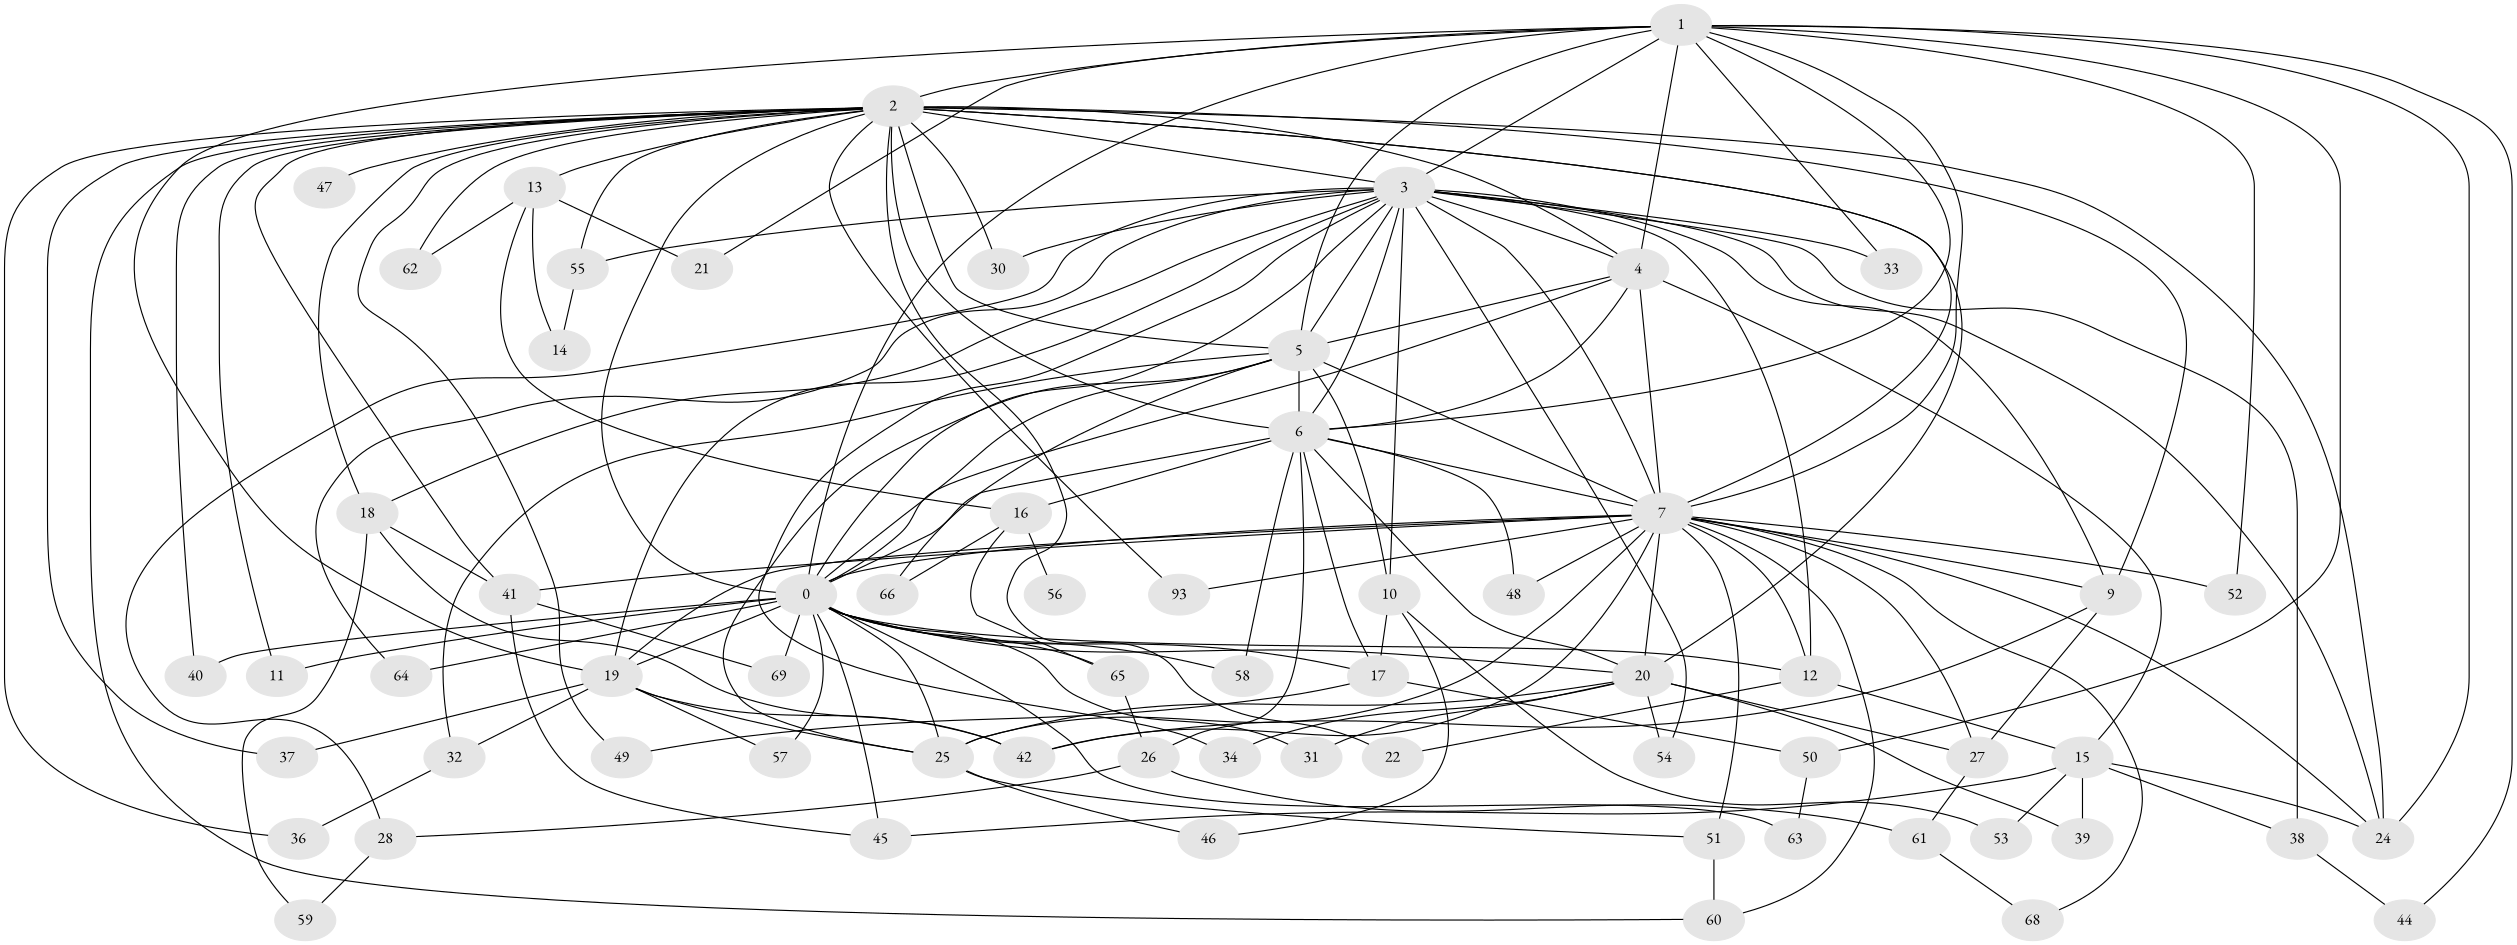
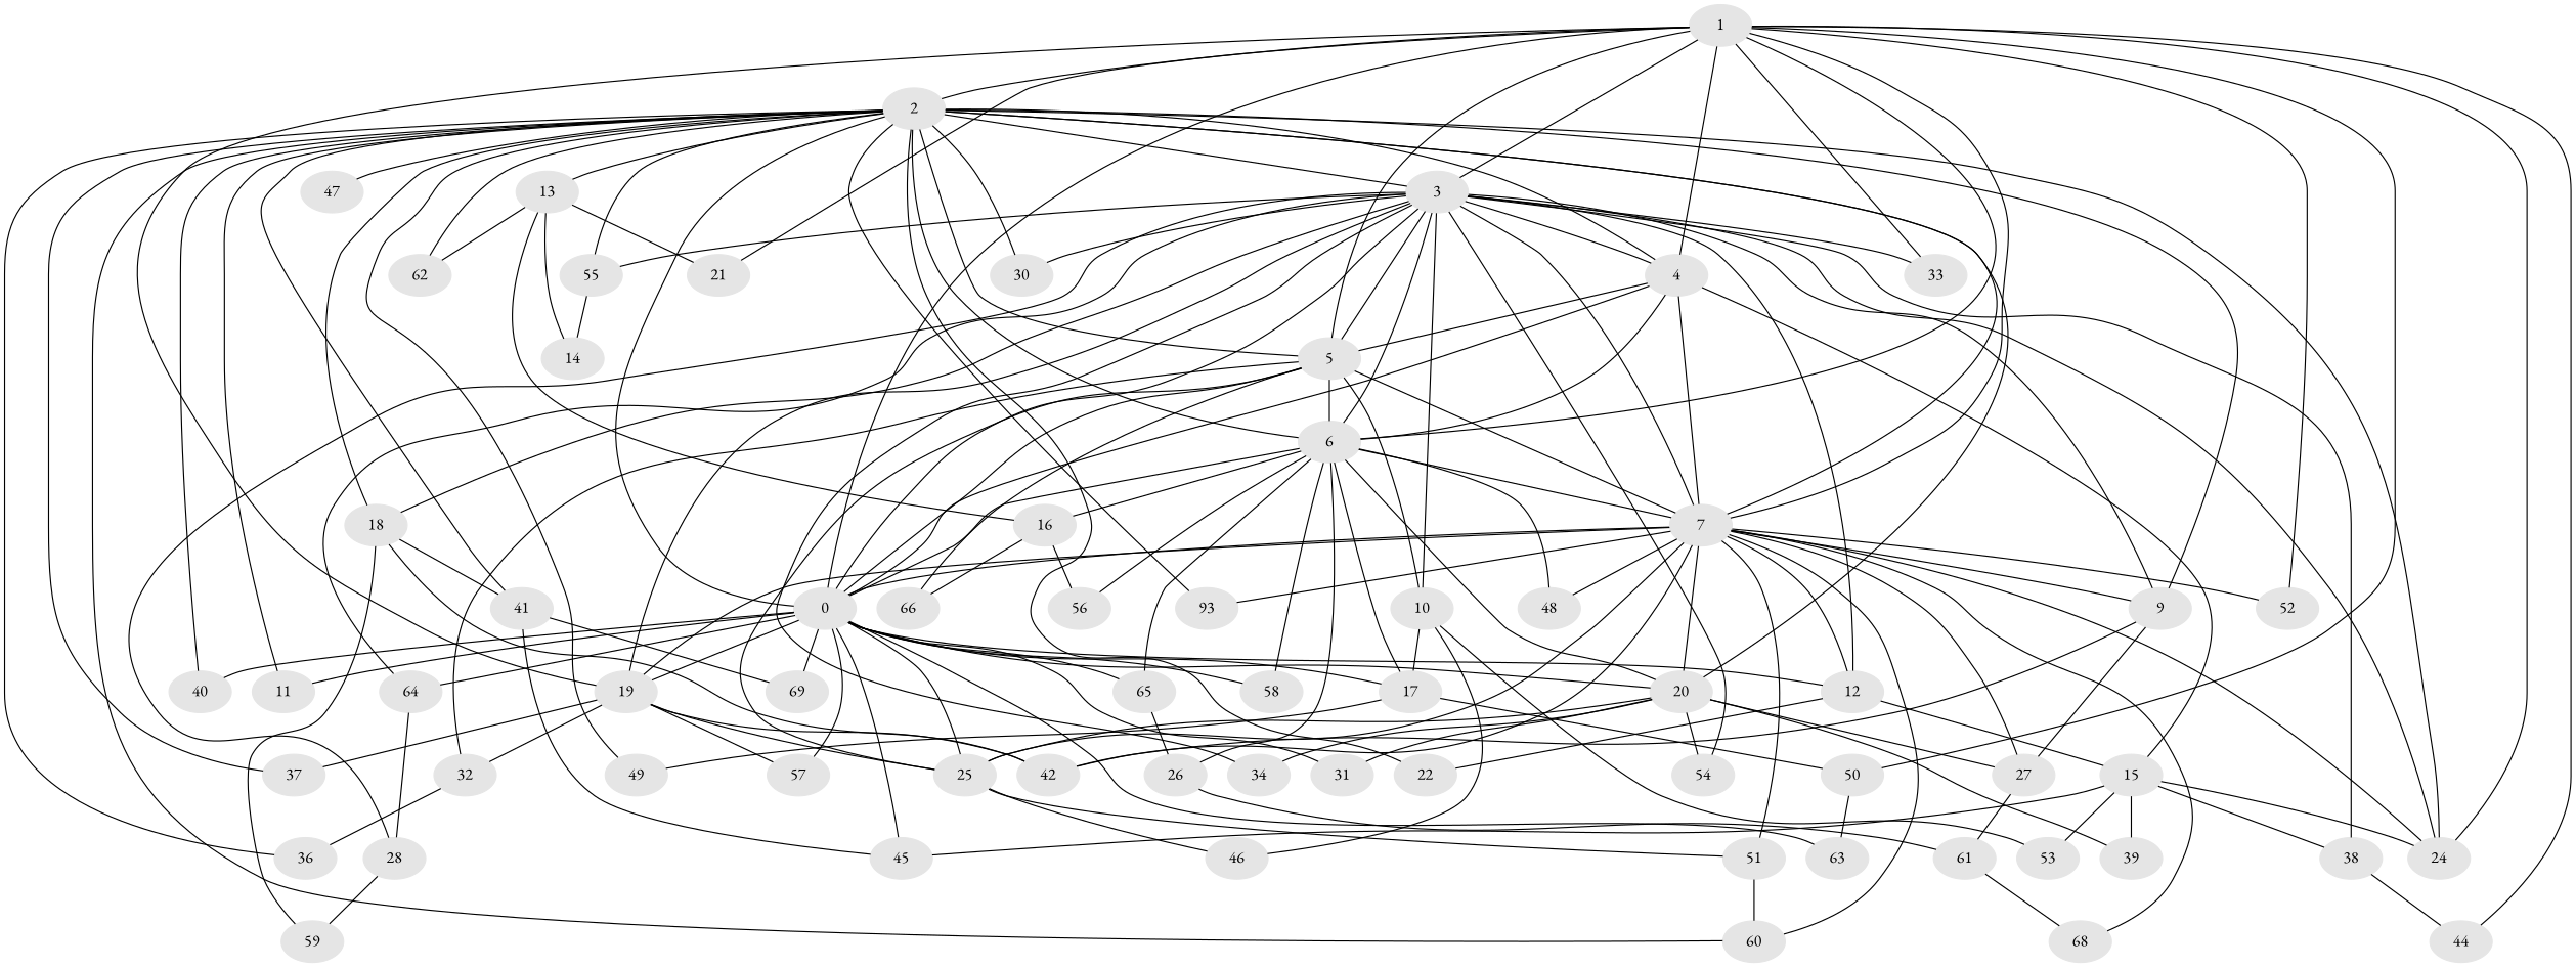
  graph {
    fontname="EB Garamond"
    node [color=gray90 fontname="EB Garamond" style=filled]
    edge [fontname="EB Garamond" weight=1.0]
    1
    2
    3
    4
    5
    6
    7
    n8 [label=0]
    19
    21
    24
    33
    44
    50
    52
    9
    11
    13
    18
    20
    22
    n22 [label=93]
    30
    36
    37
    40
    41
    47
    49
    55
    60
    62
    10
    12
    28
    34
    38
    54
    64
    15
    25
    32
    66
    16
    17
    26
    48
    56
    58
    65
    27
    42
    51
    68
    31
    45
    57
    63
    69
    14
    59
    39
    46
    53
    61
    1 -- 2 [weight=2.0]
    1 -- 3 [weight=3.0]
    1 -- 4 [weight=2.0]
    1 -- 5
    1 -- 6
    1 -- 7 [weight=2.0]
    1 -- n8
    1 -- 19
    1 -- 21
    1 -- 24
    1 -- 33
    1 -- 44
    1 -- 50
    1 -- 52
    2 -- 3 [weight=4.0]
    2 -- 4 [weight=2.0]
    2 -- 5 [weight=2.0]
    2 -- 6 [weight=2.0]
    2 -- 7 [weight=3.0]
    2 -- n8 [weight=2.0]
    2 -- 24
    2 -- 9
    2 -- 11
    2 -- 13 [weight=2.0]
    2 -- 18
    2 -- 20
    2 -- 22
    2 -- n22 [weight=2.0]
    2 -- 30
    2 -- 36
    2 -- 37
    2 -- 40
    2 -- 41
    2 -- 47
    2 -- 49
    2 -- 55
    2 -- 60
    2 -- 62
    3 -- 4 [weight=2.0]
    3 -- 5 [weight=2.0]
    3 -- 6 [weight=3.0]
    3 -- 7 [weight=3.0]
    3 -- n8 [weight=3.0]
    3 -- 19
    3 -- 24
    3 -- 33 [weight=2.0]
    3 -- 9
    3 -- 18
    3 -- 30
    3 -- 55
    3 -- 10
    3 -- 12 [weight=2.0]
    3 -- 28
    3 -- 34
    3 -- 38
    3 -- 54
    3 -- 64
    4 -- 5 [weight=2.0]
    4 -- 6
    4 -- 7 [weight=14.0]
    4 -- n8
    4 -- 15 [weight=2.0]
    5 -- 6
    5 -- 7 [weight=2.0]
    5 -- n8
    5 -- 10
    5 -- 25
    5 -- 32
    5 -- 66
    6 -- 7
    6 -- n8
    6 -- 20
    6 -- 16
    6 -- 17
    6 -- 26
    6 -- 48
+   6 -- 56
    6 -- 58
-   16 -- 65
+   6 -- 65
    7 -- n8 [weight=2.0]
    7 -- 19 [weight=2.0]
    7 -- 24
    7 -- 52
    7 -- 9
    7 -- 20 [weight=2.0]
    7 -- n22
-   7 -- 41 [weight=2.0]
    7 -- 60
    7 -- 12
    7 -- 25
    7 -- 48
    7 -- 27
    7 -- 42
    7 -- 51 [weight=3.0]
    7 -- 68
    n8 -- 19
    n8 -- 11 [weight=2.0]
    n8 -- 20
    n8 -- 40
    n8 -- 12
    n8 -- 64
    n8 -- 25
    n8 -- 17
    n8 -- 58
    n8 -- 65
    n8 -- 31
    n8 -- 45
    n8 -- 57
    n8 -- 63
    n8 -- 69
    19 -- 37
    19 -- 25
    19 -- 32
    19 -- 42
    19 -- 57
    50 -- 63
    9 -- 27
    9 -- 42
    13 -- 21
    13 -- 62
    13 -- 16
    13 -- 14
    18 -- 41
    18 -- 42
    18 -- 59
    20 -- 34
    20 -- 54
    20 -- 25
    20 -- 27
    20 -- 31
    20 -- 39
    41 -- 45
    41 -- 69
    55 -- 14
    10 -- 17 [weight=2.0]
    10 -- 46
    10 -- 53
    12 -- 22
    12 -- 15
    28 -- 59
    38 -- 44
    15 -- 24
    15 -- 38
    15 -- 45
    15 -- 39
    15 -- 53
    25 -- 51 [weight=2.0]
    25 -- 46
    32 -- 36
    16 -- 66
    16 -- 56
    17 -- 50
    17 -- 49
-   26 -- 28
+   64 -- 28
    26 -- 61
    65 -- 26
    27 -- 61
    51 -- 60
    61 -- 68
  }
